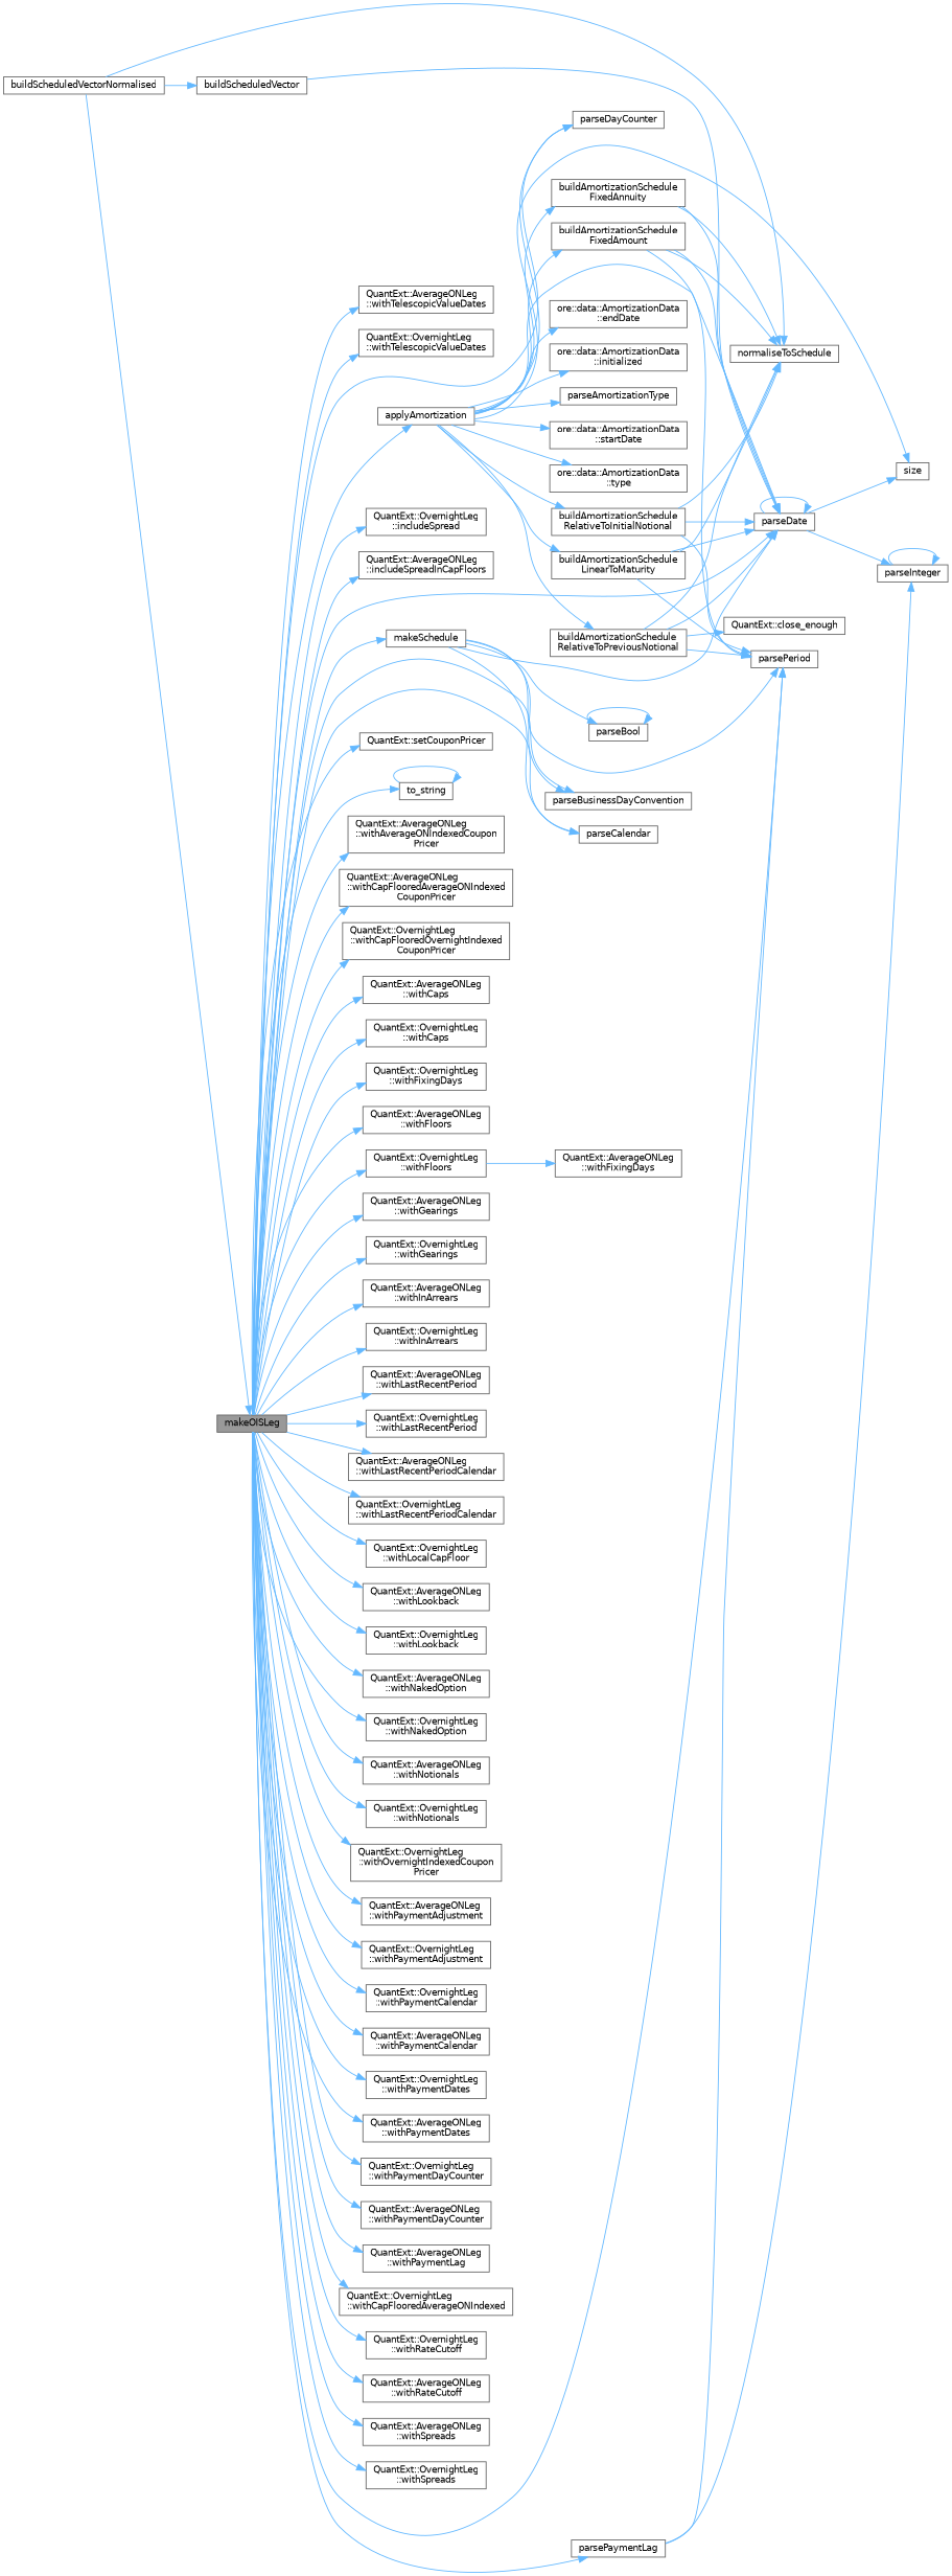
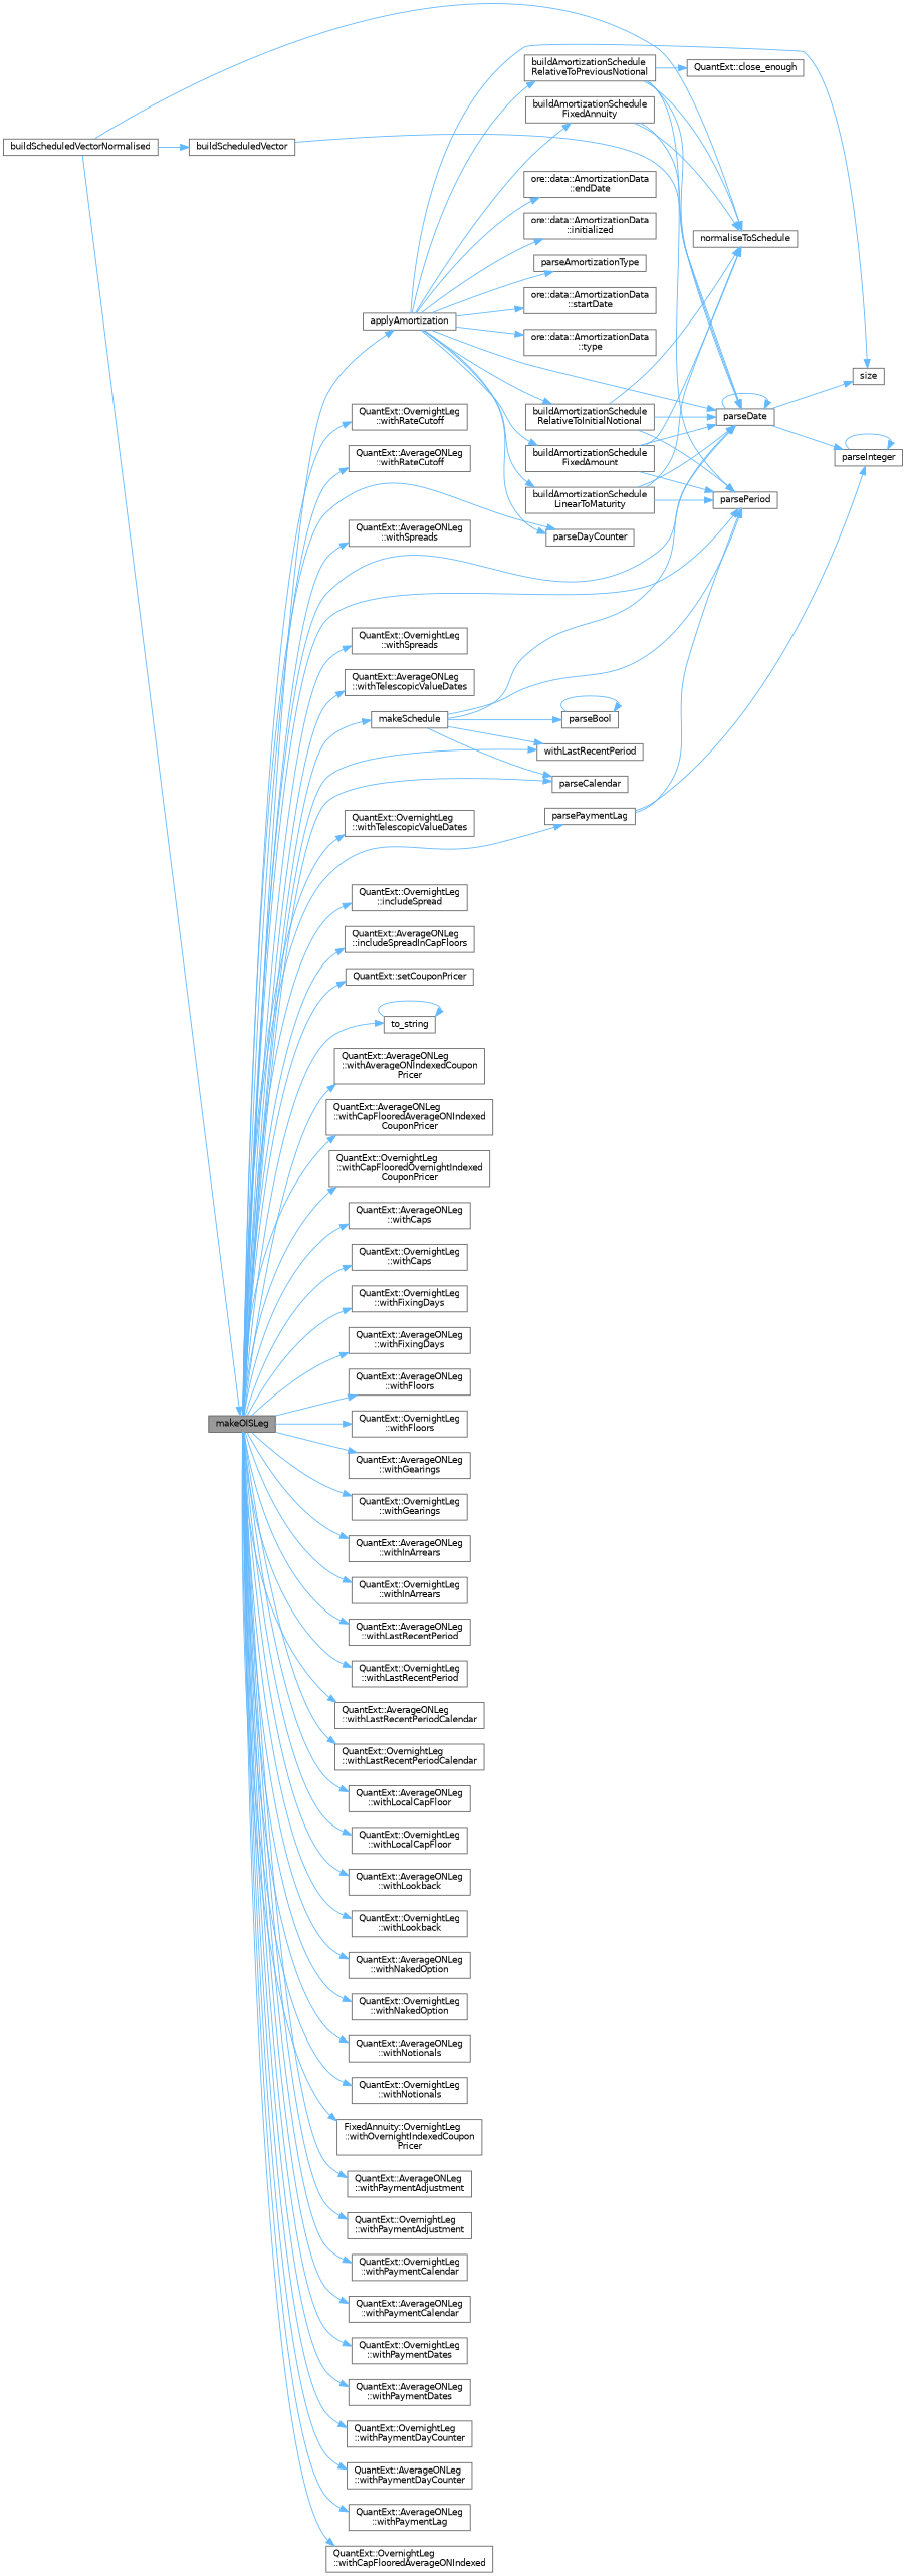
  digraph {
    fontname="DejaVu Sans"
    rankdir=LR
    node [color=grey40 fillcolor=white fontname="DejaVu Sans" fontsize=10 shape=box style=filled]
    edge [color=steelblue1 fontname="DejaVu Sans" fontsize=10 labelfontname=Helvetica labelfontsize=10 style=solid]
    n1 [color=gray40 fillcolor=grey60 fontcolor=black height=0.2 label=makeOISLeg width=0.4]
    n2 [height=0.2 label=applyAmortization width=0.4]
    n3 [height=0.2 label=parseDate width=0.4]
    n4 [height=0.2 label=parsePeriod width=0.4]
    n5 [height=0.2 label=parseDayCounter width=0.4]
    n6 [height=0.2 label="QuantExt::OvernightLeg\l::includeSpread" width=0.4]
    n7 [height=0.2 label="QuantExt::AverageONLeg\l::includeSpreadInCapFloors" width=0.4]
    n8 [height=0.2 label=makeSchedule width=0.4]
-   n9 [height=0.2 label=parseBusinessDayConvention width=0.4]
+   n9 [height=0.2 label=withLastRecentPeriod width=0.4]
    n10 [height=0.2 label=parseCalendar width=0.4]
    n11 [height=0.2 label=parsePaymentLag width=0.4]
    n12 [height=0.2 label="QuantExt::setCouponPricer" width=0.4]
    n13 [height=0.2 label=to_string width=0.4]
    n14 [height=0.2 label="QuantExt::AverageONLeg\l::withAverageONIndexedCoupon\lPricer" width=0.4]
    n15 [height=0.2 label="QuantExt::AverageONLeg\l::withCapFlooredAverageONIndexed\lCouponPricer" width=0.4]
    n16 [height=0.2 label="QuantExt::OvernightLeg\l::withCapFlooredOvernightIndexed\lCouponPricer" width=0.4]
    n17 [height=0.2 label="QuantExt::AverageONLeg\l::withCaps" width=0.4]
    n18 [height=0.2 label="QuantExt::OvernightLeg\l::withCaps" width=0.4]
    n19 [height=0.2 label="QuantExt::OvernightLeg\l::withFixingDays" width=0.4]
    n20 [height=0.2 label="QuantExt::AverageONLeg\l::withFixingDays" width=0.4]
    n21 [height=0.2 label="QuantExt::AverageONLeg\l::withFloors" width=0.4]
    n22 [height=0.2 label="QuantExt::OvernightLeg\l::withFloors" width=0.4]
    n23 [height=0.2 label="QuantExt::AverageONLeg\l::withGearings" width=0.4]
    n24 [height=0.2 label="QuantExt::OvernightLeg\l::withGearings" width=0.4]
    n25 [height=0.2 label="QuantExt::AverageONLeg\l::withInArrears" width=0.4]
    n26 [height=0.2 label="QuantExt::OvernightLeg\l::withInArrears" width=0.4]
    n27 [height=0.2 label="QuantExt::AverageONLeg\l::withLastRecentPeriod" width=0.4]
    n28 [height=0.2 label="QuantExt::OvernightLeg\l::withLastRecentPeriod" width=0.4]
    n29 [height=0.2 label="QuantExt::AverageONLeg\l::withLastRecentPeriodCalendar" width=0.4]
    n30 [height=0.2 label="QuantExt::OvernightLeg\l::withLastRecentPeriodCalendar" width=0.4]
+   n31 [height=0.2 label="QuantExt::AverageONLeg\l::withLocalCapFloor" width=0.4]
    n32 [height=0.2 label="QuantExt::OvernightLeg\l::withLocalCapFloor" width=0.4]
    n33 [height=0.2 label="QuantExt::AverageONLeg\l::withLookback" width=0.4]
    n34 [height=0.2 label="QuantExt::OvernightLeg\l::withLookback" width=0.4]
    n35 [height=0.2 label="QuantExt::AverageONLeg\l::withNakedOption" width=0.4]
    n36 [height=0.2 label="QuantExt::OvernightLeg\l::withNakedOption" width=0.4]
    n37 [height=0.2 label="QuantExt::AverageONLeg\l::withNotionals" width=0.4]
    n38 [height=0.2 label="QuantExt::OvernightLeg\l::withNotionals" width=0.4]
-   n39 [height=0.2 label="QuantExt::OvernightLeg\l::withOvernightIndexedCoupon\lPricer" width=0.4]
+   n39 [height=0.2 label="FixedAnnuity::OvernightLeg\l::withOvernightIndexedCoupon\lPricer" width=0.4]
    n40 [height=0.2 label="QuantExt::AverageONLeg\l::withPaymentAdjustment" width=0.4]
    n41 [height=0.2 label="QuantExt::OvernightLeg\l::withPaymentAdjustment" width=0.4]
    n42 [height=0.2 label="QuantExt::OvernightLeg\l::withPaymentCalendar" width=0.4]
    n43 [height=0.2 label="QuantExt::AverageONLeg\l::withPaymentCalendar" width=0.4]
    n44 [height=0.2 label="QuantExt::OvernightLeg\l::withPaymentDates" width=0.4]
    n45 [height=0.2 label="QuantExt::AverageONLeg\l::withPaymentDates" width=0.4]
    n46 [height=0.2 label="QuantExt::OvernightLeg\l::withPaymentDayCounter" width=0.4]
    n47 [height=0.2 label="QuantExt::AverageONLeg\l::withPaymentDayCounter" width=0.4]
    n48 [height=0.2 label="QuantExt::AverageONLeg\l::withPaymentLag" width=0.4]
    n49 [height=0.2 label="QuantExt::OvernightLeg\l::withCapFlooredAverageONIndexed" width=0.4]
    n50 [height=0.2 label="QuantExt::OvernightLeg\l::withRateCutoff" width=0.4]
    n51 [height=0.2 label="QuantExt::AverageONLeg\l::withRateCutoff" width=0.4]
    n52 [height=0.2 label="QuantExt::AverageONLeg\l::withSpreads" width=0.4]
    n53 [height=0.2 label="QuantExt::OvernightLeg\l::withSpreads" width=0.4]
    n54 [height=0.2 label="QuantExt::AverageONLeg\l::withTelescopicValueDates" width=0.4]
    n55 [height=0.2 label="QuantExt::OvernightLeg\l::withTelescopicValueDates" width=0.4]
    n56 [height=0.2 label="buildAmortizationSchedule\lFixedAmount" width=0.4]
    n57 [height=0.2 label=size width=0.4]
    n58 [height=0.2 label="buildAmortizationSchedule\lFixedAnnuity" width=0.4]
    n59 [height=0.2 label="buildAmortizationSchedule\lLinearToMaturity" width=0.4]
    n60 [height=0.2 label="buildAmortizationSchedule\lRelativeToInitialNotional" width=0.4]
    n61 [height=0.2 label="buildAmortizationSchedule\lRelativeToPreviousNotional" width=0.4]
    n62 [height=0.2 label="ore::data::AmortizationData\l::endDate" width=0.4]
    n63 [height=0.2 label="ore::data::AmortizationData\l::initialized" width=0.4]
    n64 [height=0.2 label=parseAmortizationType width=0.4]
    n65 [height=0.2 label="ore::data::AmortizationData\l::startDate" width=0.4]
    n66 [height=0.2 label="ore::data::AmortizationData\l::type" width=0.4]
    n67 [height=0.2 label=parseInteger width=0.4]
    n68 [height=0.2 label=buildScheduledVectorNormalised width=0.4]
    n69 [height=0.2 label=normaliseToSchedule width=0.4]
    n70 [height=0.2 label=buildScheduledVector width=0.4]
    n71 [height=0.2 label=parseBool width=0.4]
    n72 [height=0.2 label="QuantExt::close_enough" width=0.4]
    n1 -> n2
    n1 -> n3
    n1 -> n4
    n1 -> n5
    n1 -> n6
    n1 -> n7
    n1 -> n8
    n1 -> n9
    n1 -> n10
    n1 -> n11
    n1 -> n12
    n1 -> n13
    n1 -> n14
    n1 -> n15
    n1 -> n16
    n1 -> n17
    n1 -> n18
    n1 -> n19
-   n22 -> n20
+   n1 -> n20
    n1 -> n21
    n1 -> n22
    n1 -> n23
    n1 -> n24
    n1 -> n25
    n1 -> n26
    n1 -> n27
    n1 -> n28
    n1 -> n29
    n1 -> n30
+   n1 -> n31
    n1 -> n32
    n1 -> n33
    n1 -> n34
    n1 -> n35
    n1 -> n36
    n1 -> n37
    n1 -> n38
    n1 -> n39
    n1 -> n40
    n1 -> n41
    n1 -> n42
    n1 -> n43
    n1 -> n44
    n1 -> n45
    n1 -> n46
    n1 -> n47
    n1 -> n48
    n1 -> n49
    n1 -> n50
    n1 -> n51
    n1 -> n52
    n1 -> n53
    n1 -> n54
    n1 -> n55
    n2 -> n3
    n2 -> n5
    n2 -> n56
    n2 -> n57
    n2 -> n58
    n2 -> n59
    n2 -> n60
    n2 -> n61
    n2 -> n62
    n2 -> n63
    n2 -> n64
    n2 -> n65
    n2 -> n66
    n3 -> n3
    n3 -> n57
    n3 -> n67
    n8 -> n3
    n8 -> n4
    n8 -> n9
    n8 -> n10
    n8 -> n71
    n11 -> n4
    n11 -> n67
    n13 -> n13
    n56 -> n3
    n56 -> n4
    n56 -> n69
    n58 -> n3
    n58 -> n69
    n59 -> n3
    n59 -> n4
    n59 -> n69
    n60 -> n3
    n60 -> n4
    n60 -> n69
    n61 -> n3
    n61 -> n4
    n61 -> n69
    n61 -> n72
    n67 -> n67
    n68 -> n1
    n68 -> n69
    n68 -> n70
    n70 -> n3
    n71 -> n71
  }
